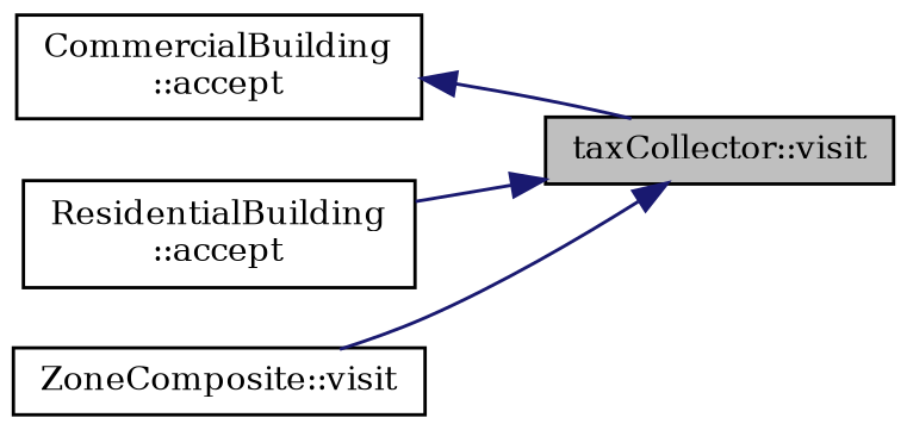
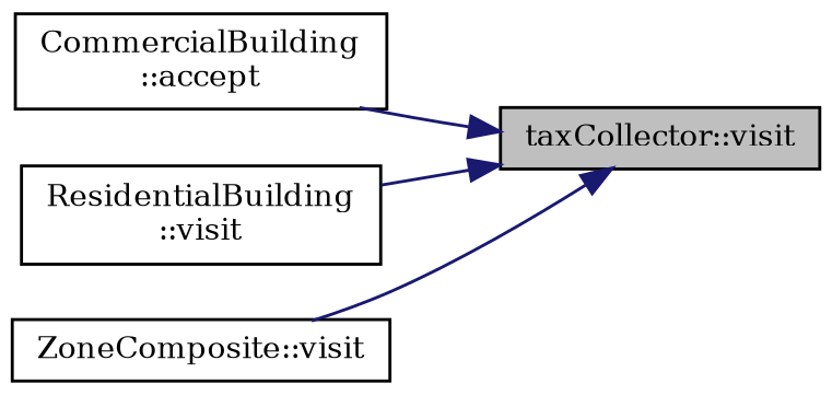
  digraph {
    fontname="DejaVu Serif"
    rankdir=RL
    node [color=black fillcolor=white fontname="DejaVu Serif" fontsize=10 shape=record style=filled]
    edge [color=midnightblue dir=back fontname="DejaVu Serif" fontsize=10 labelfontname=Helvetica labelfontsize=10 style=solid]
    n1 [fillcolor=grey75 fontcolor=black height=0.2 label="taxCollector::visit" width=0.4]
    n2 [height=0.2 label="CommercialBuilding\l::accept" width=0.4]
-   n3 [height=0.2 label="ResidentialBuilding\l::accept" width=0.4]
+   n3 [height=0.2 label="ResidentialBuilding\l::visit" width=0.4]
    n4 [height=0.2 label="ZoneComposite::visit" width=0.4]
-   n2 -> n1
+   n1 -> n2
    n1 -> n3
    n1 -> n4
  }
